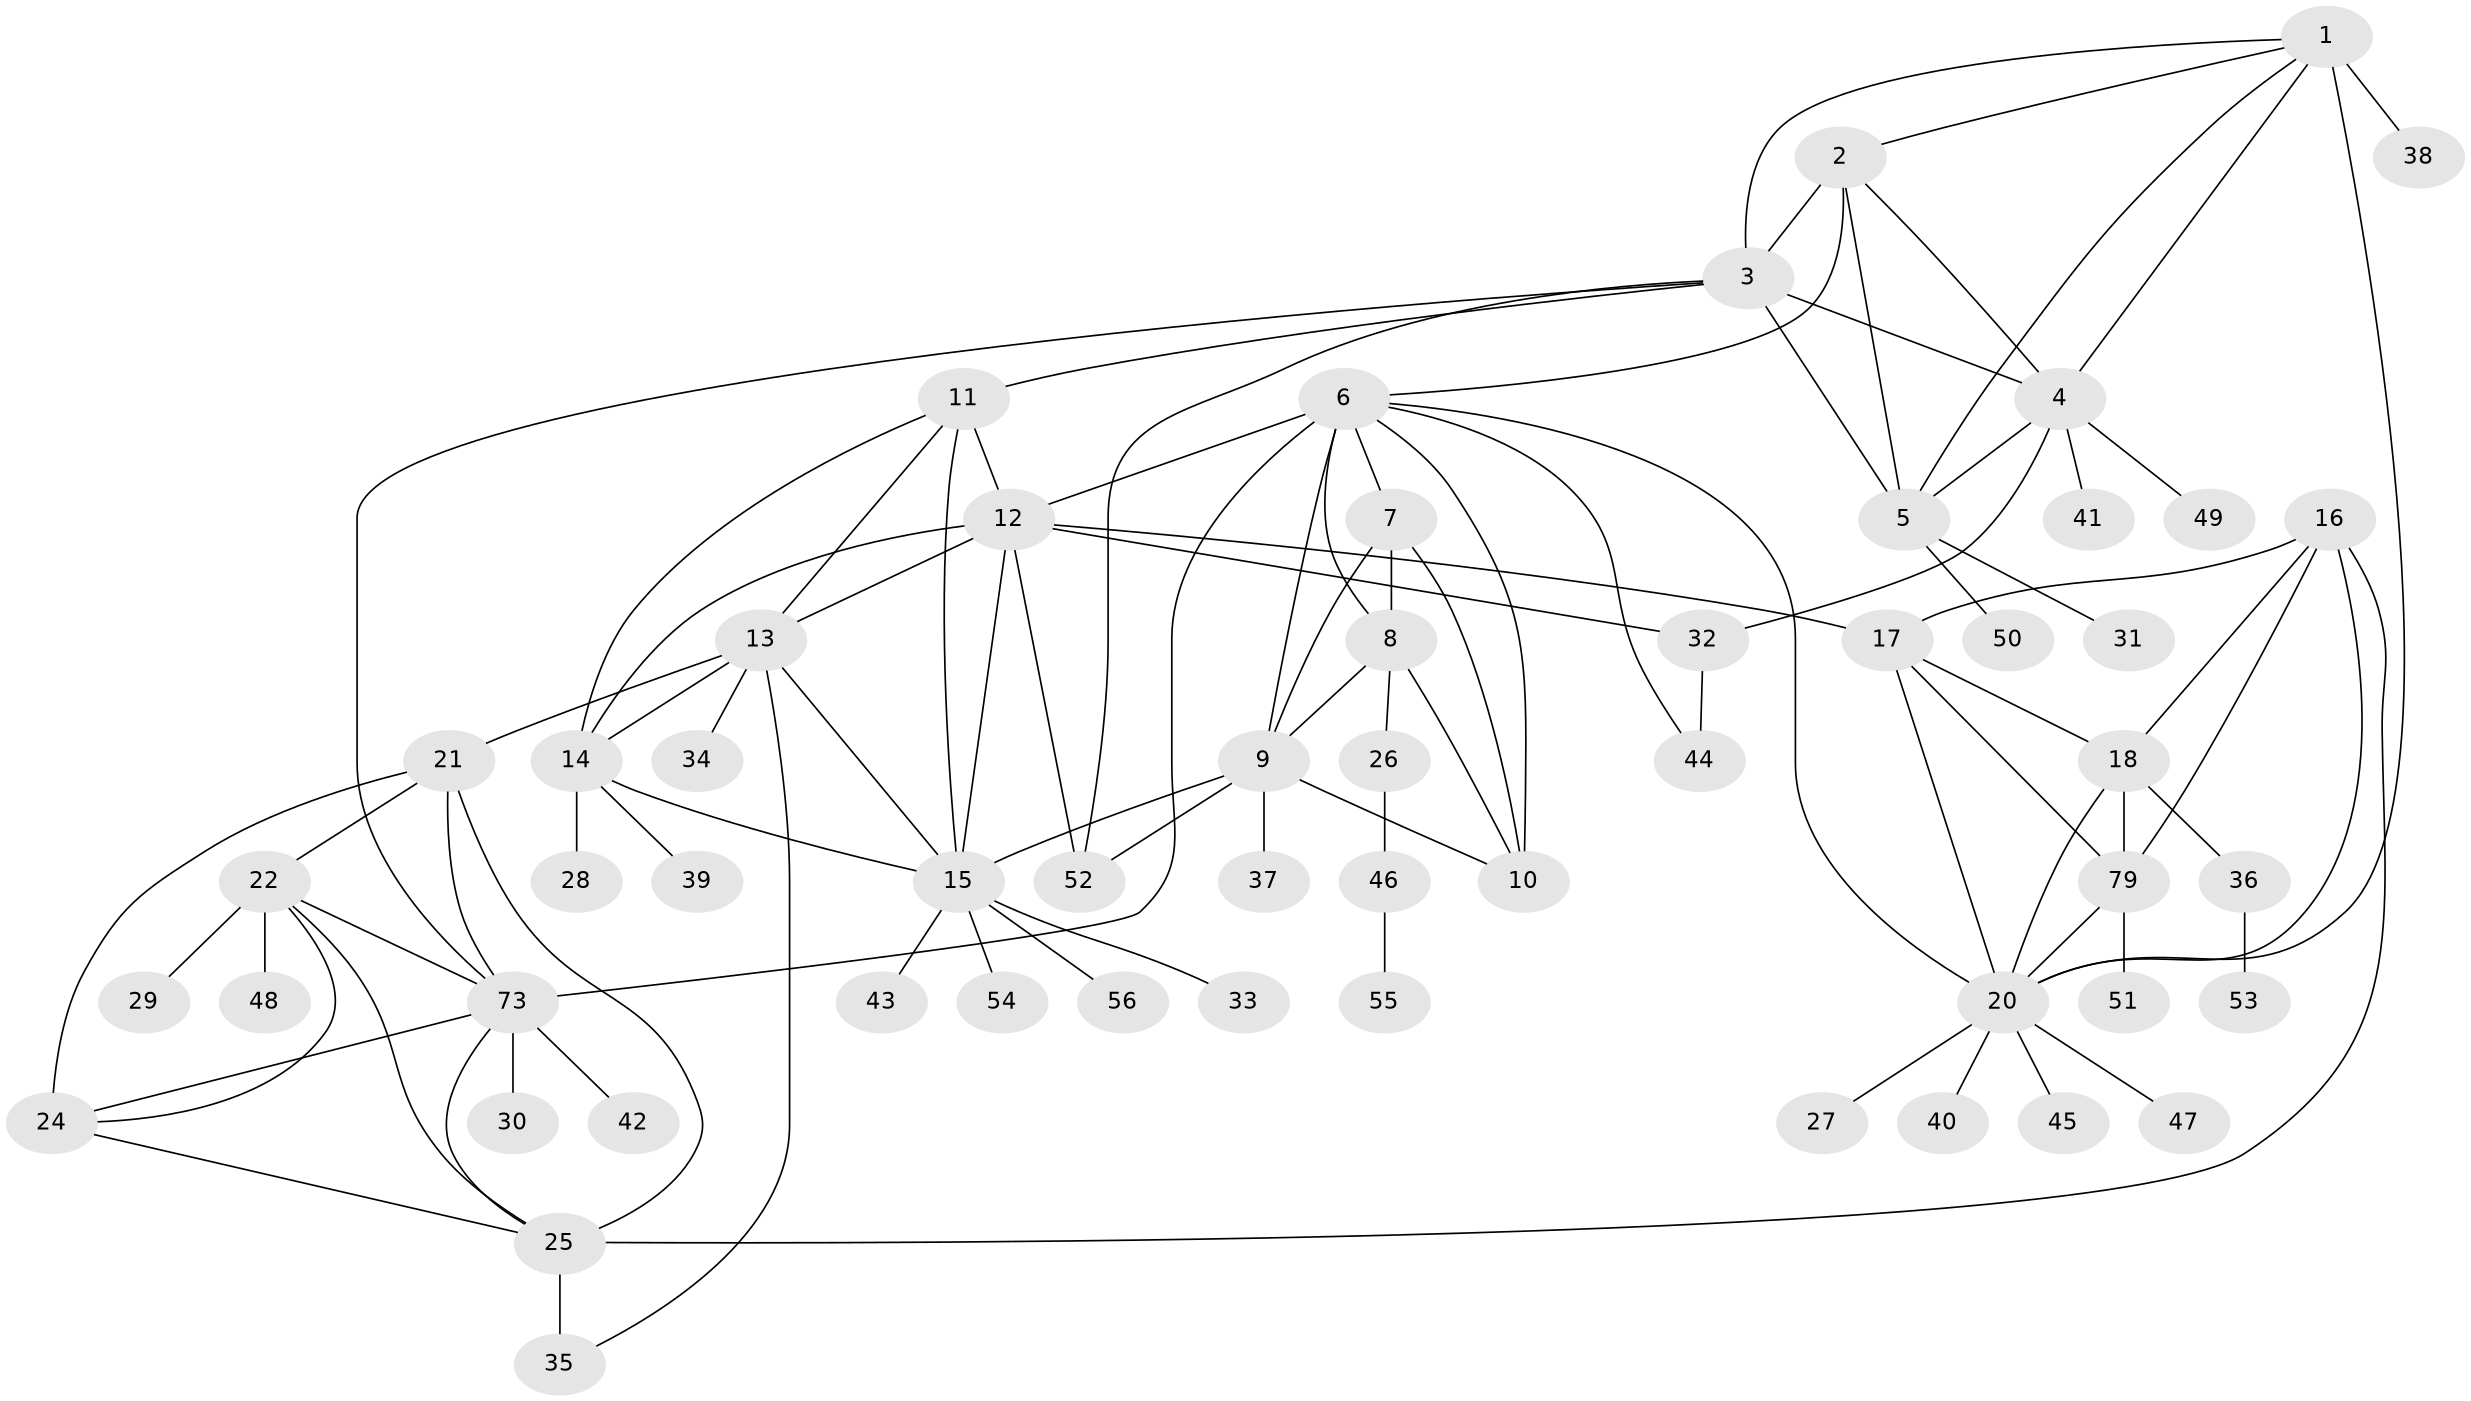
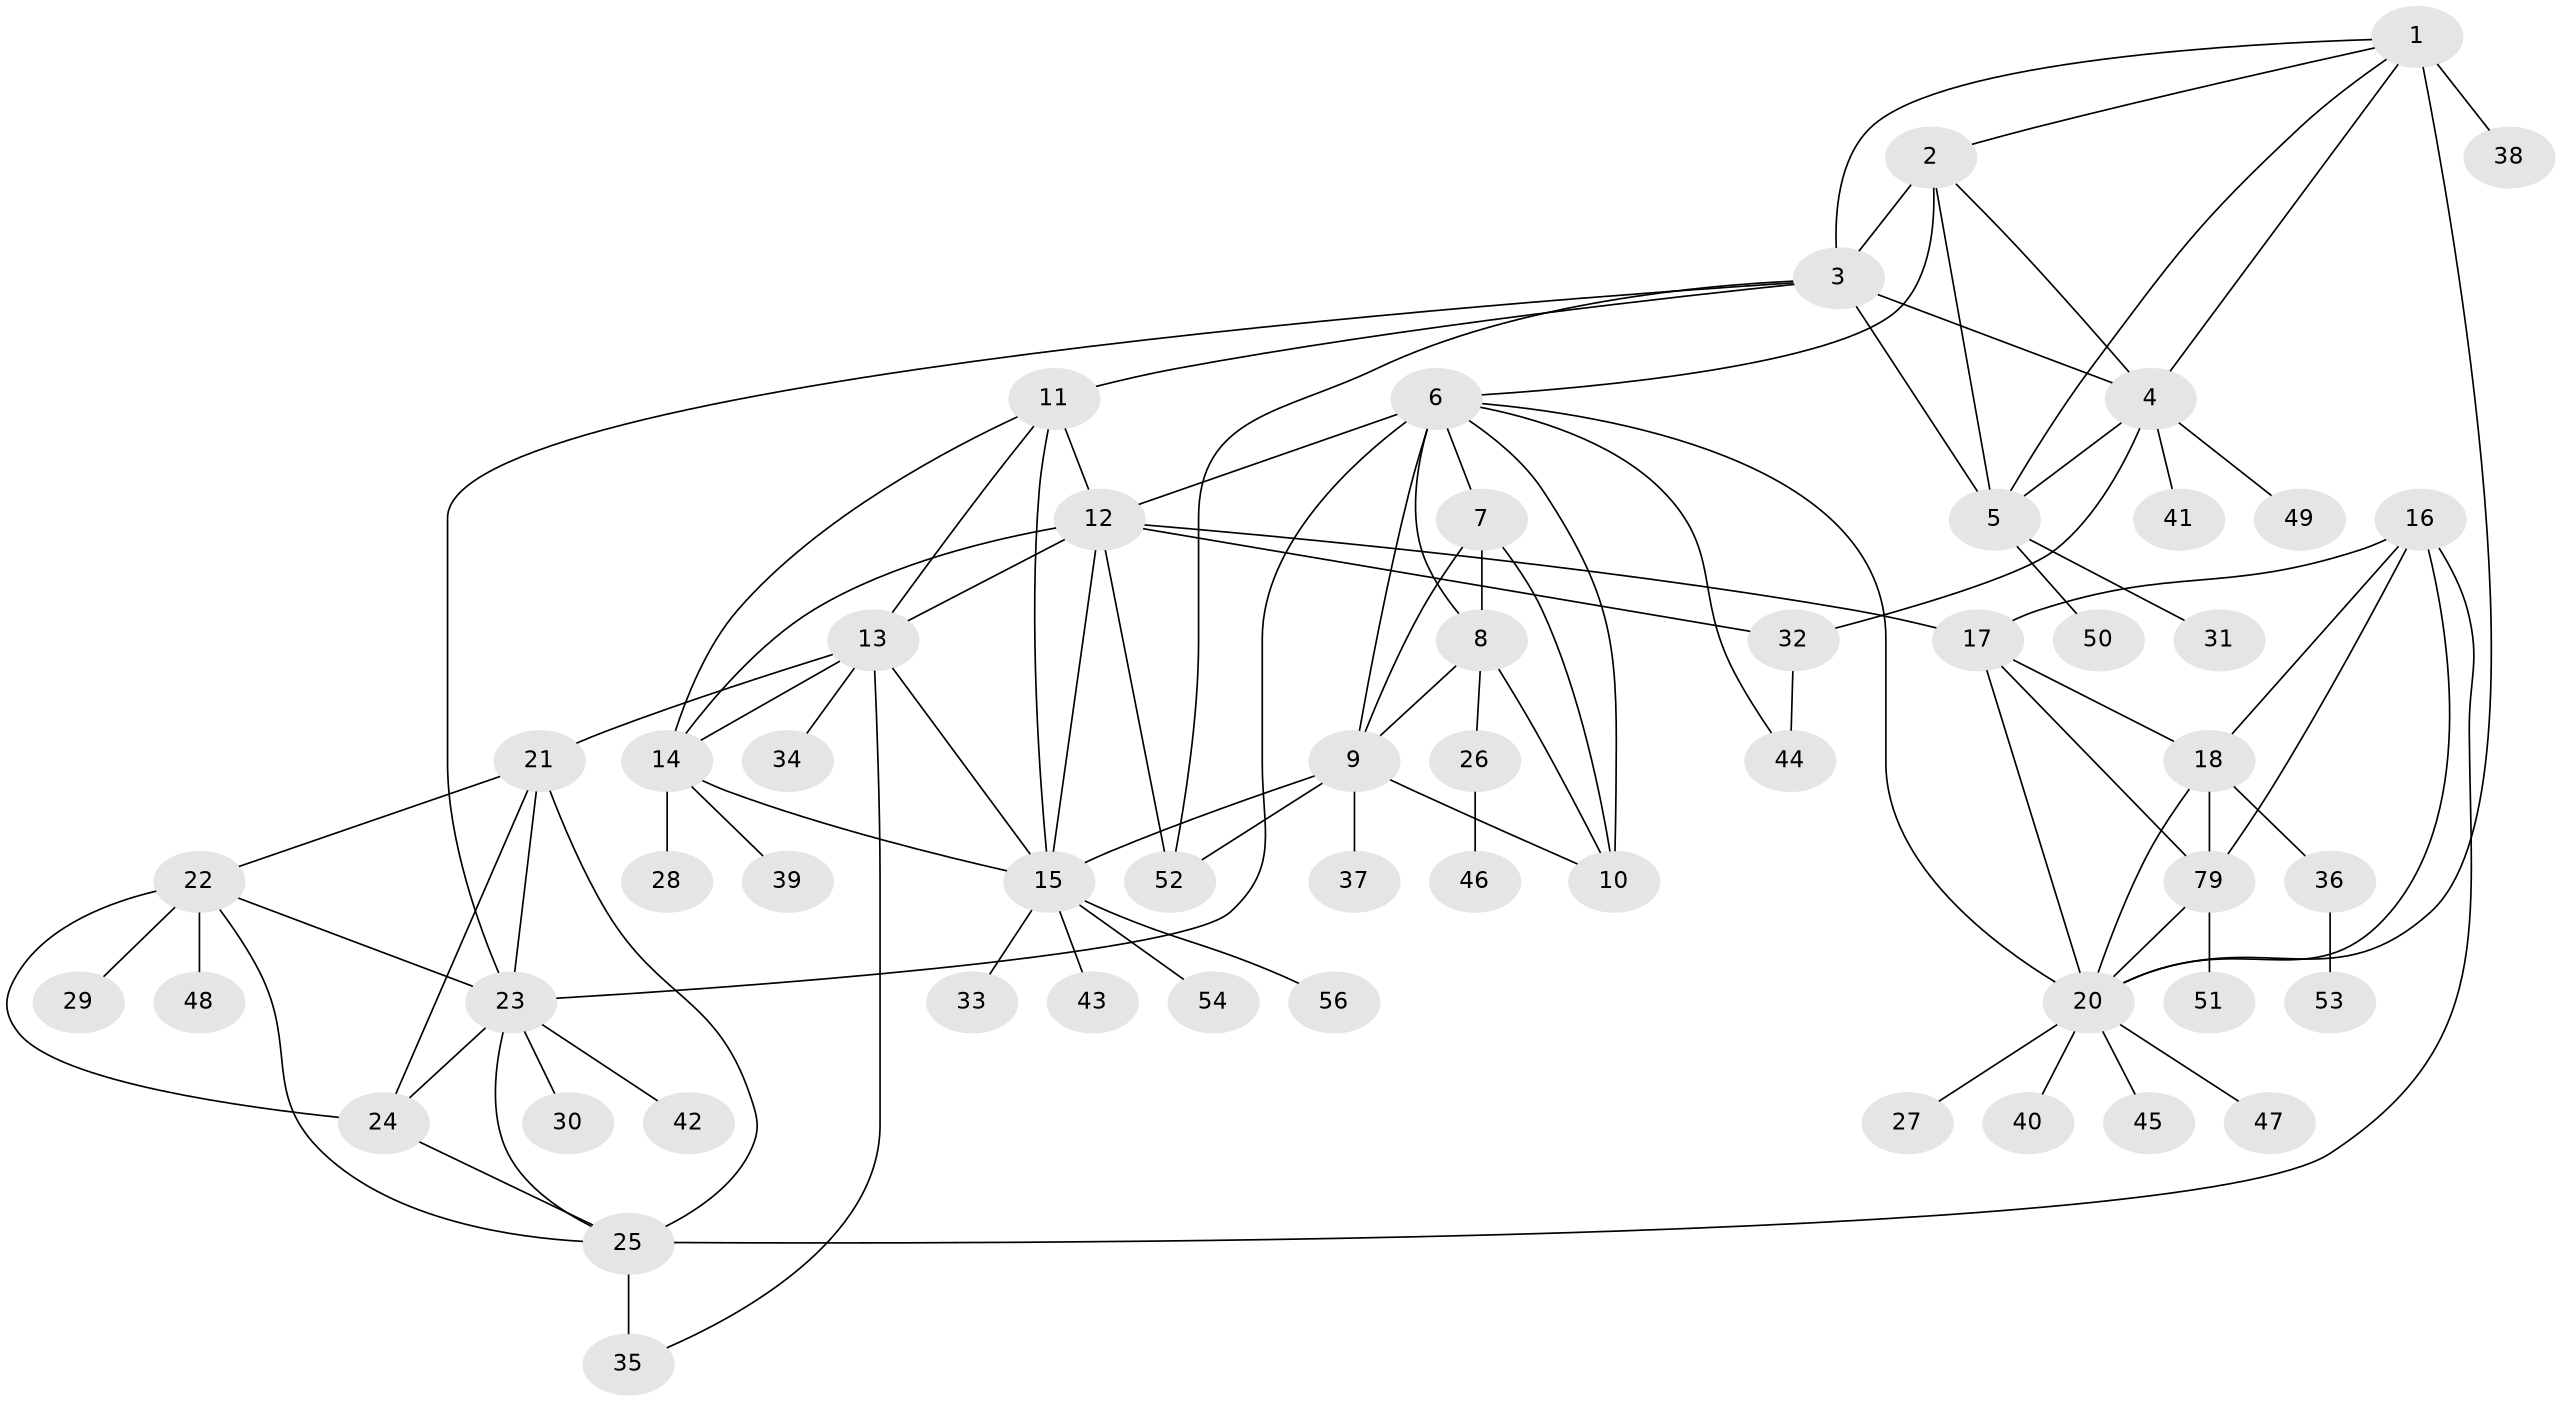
  graph {
    fontname="DejaVu Sans"
    node [color=gray90 fontname="DejaVu Sans" style=filled]
    edge [fontname="DejaVu Sans" weight=1.0]
    1
    2
    3
    4
    5
    20
    38
    6
    11
-   23 [label=73]
+   23
    52
    32
    41
    49
    31
    50
    27
    40
    45
    47
    7
    8
    9
    10
    12
    44
    15
    13
    14
    25
    24
    30
    42
    26
    37
    17
    46
    33
    43
    54
    56
    21
    34
    35
    28
    39
    18
    n48 [label=79]
    22
    16
    36
    51
    53
    29
    48
-   55
    1 -- 2
    1 -- 3
    1 -- 4
    1 -- 5
    1 -- 20
    1 -- 38 [weight=4.0]
    2 -- 3 [weight=3.0]
    2 -- 4
    2 -- 5
    2 -- 6
    3 -- 4
    3 -- 5
    3 -- 11
    3 -- 23
    3 -- 52
    4 -- 5
    4 -- 32
    4 -- 41
    4 -- 49
    5 -- 31
    5 -- 50
    20 -- 27
    20 -- 40
    20 -- 45
    20 -- 47
    6 -- 20
    6 -- 23 [weight=2.0]
    6 -- 7
    6 -- 8
    6 -- 9
    6 -- 10
    6 -- 12
    6 -- 44
    11 -- 12 [weight=2.0]
    11 -- 15
    11 -- 13
    11 -- 14
    23 -- 25
    23 -- 24
    23 -- 30
    23 -- 42
    32 -- 44
    7 -- 8 [weight=2.0]
    7 -- 9
    7 -- 10
    8 -- 9
    8 -- 10
    8 -- 26
    9 -- 52
    9 -- 10
    9 -- 15
    9 -- 37 [weight=2.0]
    12 -- 52
    12 -- 32
    12 -- 15
    12 -- 13
    12 -- 14
    12 -- 17
    15 -- 33
    15 -- 43
    15 -- 54
    15 -- 56
    13 -- 15
    13 -- 14
    13 -- 21
    13 -- 34 [weight=2.0]
    13 -- 35
    14 -- 15
    14 -- 28
    14 -- 39
    25 -- 35 [weight=2.0]
    24 -- 25
    26 -- 46
    17 -- 20
    17 -- 18
    17 -- n48
-   46 -- 55
    21 -- 23
    21 -- 25
    21 -- 24 [weight=4.0]
    21 -- 22
    18 -- 20
    18 -- n48
    18 -- 36
    n48 -- 20
    n48 -- 51 [weight=2.0]
    22 -- 23
    22 -- 25
    22 -- 24
    22 -- 29 [weight=2.0]
    22 -- 48
    16 -- 20
    16 -- 25
    16 -- 17
    16 -- 18
    16 -- n48
    36 -- 53
  }
